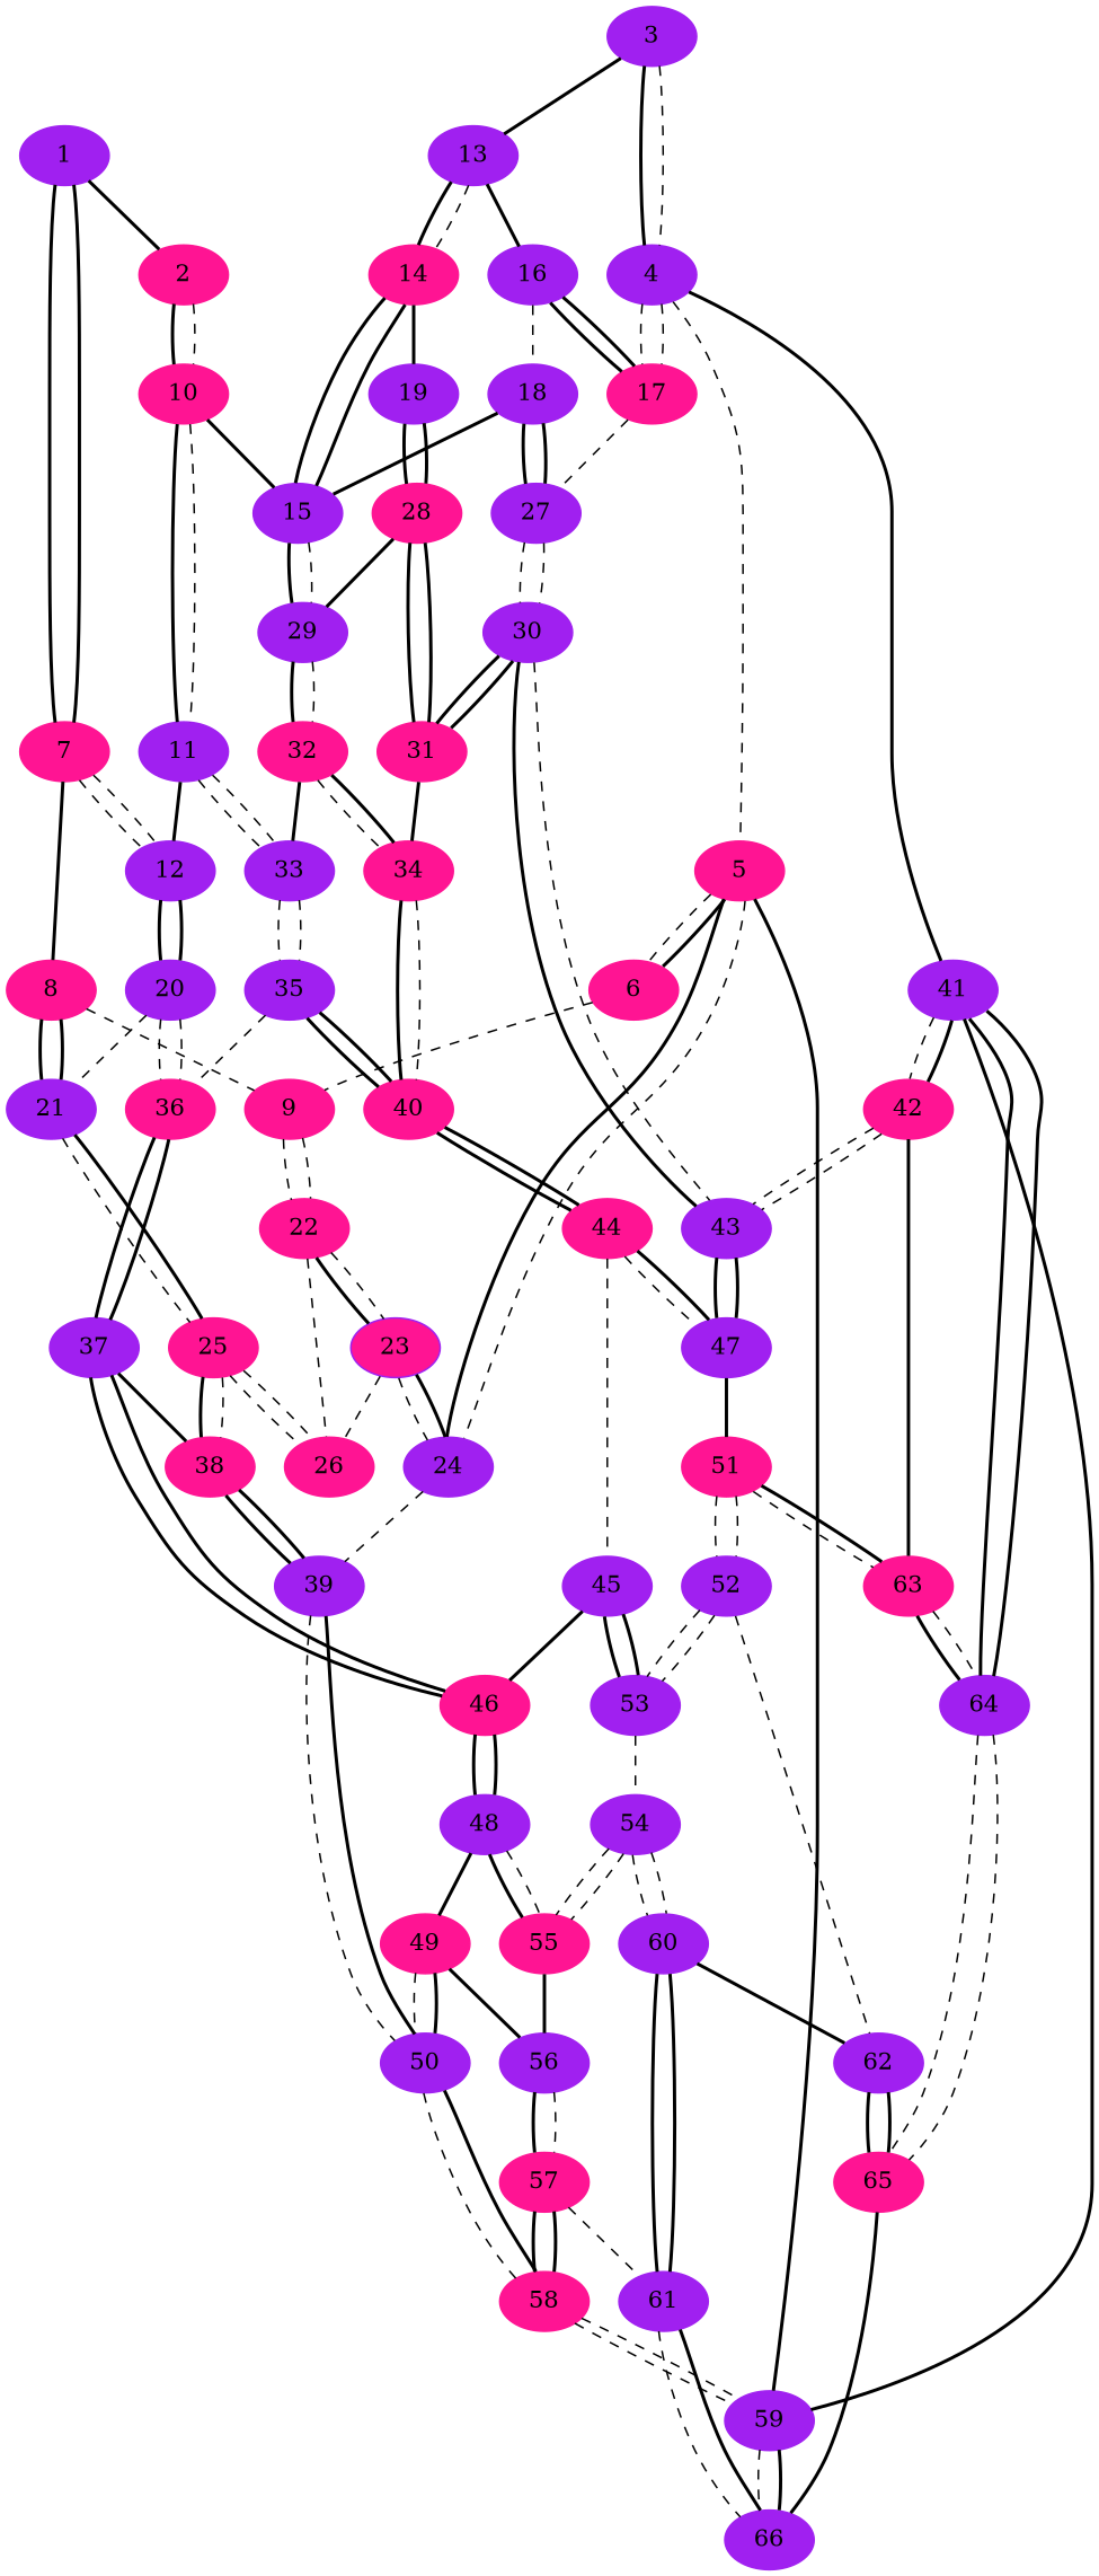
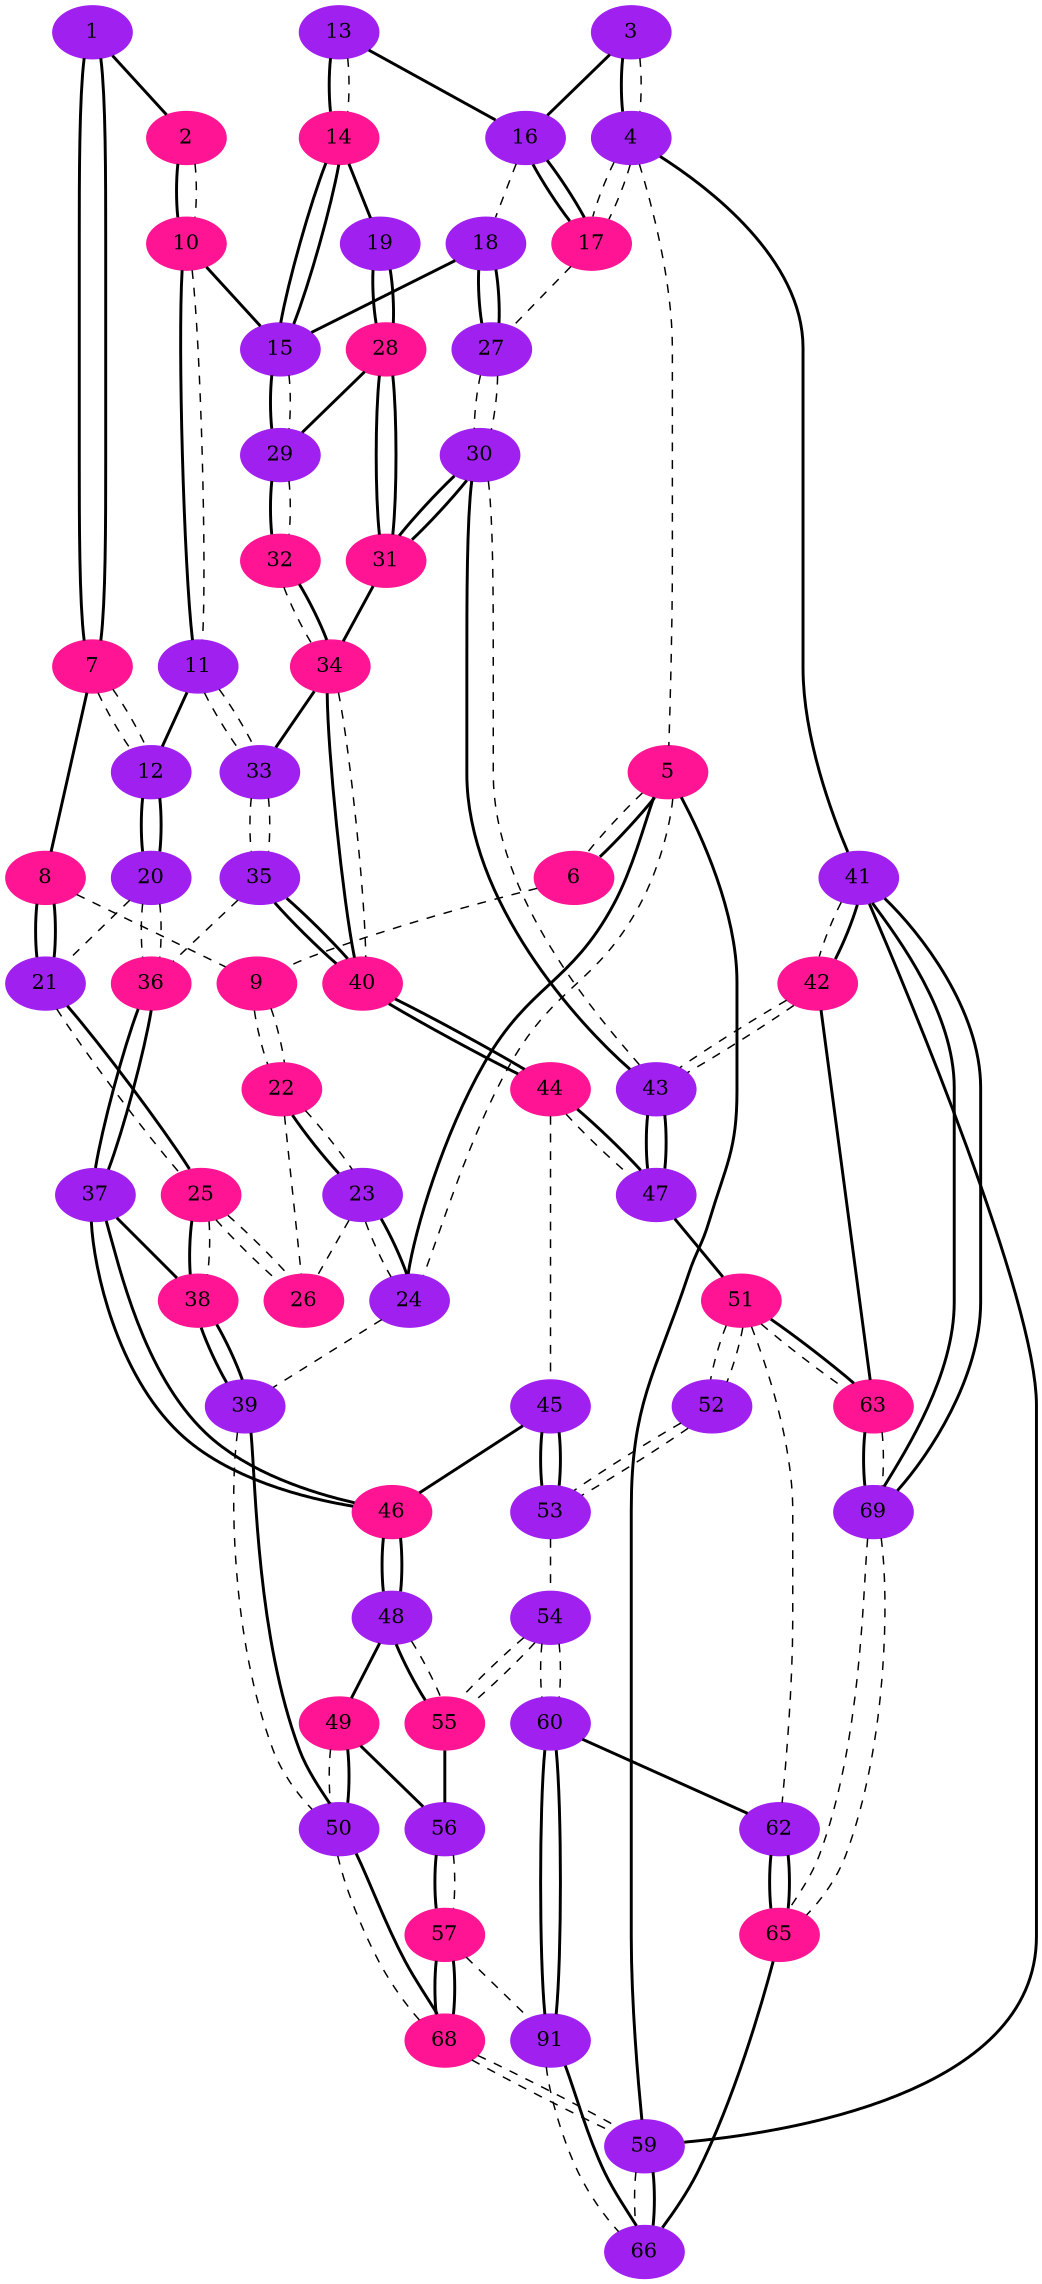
  graph {
    node [color=purple style=filled]
    edge [style=bold]
    2 [color=deeppink]
    1
    7 [color=deeppink]
    10 [color=deeppink]
    8 [color=deeppink]
    12
    3
    4
    13
    11
    15
    5 [color=deeppink]
    17 [color=deeppink]
    41
    14 [color=deeppink]
    16
    6 [color=deeppink]
    24
    59
    27
    42 [color=deeppink]
-   64
+   64 [label=69]
    9 [color=deeppink]
    39
    66
    22 [color=deeppink]
    21
    20
    25 [color=deeppink]
-   23 [fillcolor=deeppink]
+   23
    26 [color=deeppink]
    33
    29
    35
    36 [color=deeppink]
    19
    18
    28 [color=deeppink]
    32 [color=deeppink]
    30
    31 [color=deeppink]
    37
    38 [color=deeppink]
    50
    43
    34 [color=deeppink]
    47
    40 [color=deeppink]
    44 [color=deeppink]
    46 [color=deeppink]
    48
-   58 [color=deeppink]
+   58 [color=deeppink label=68]
    45
    63 [color=deeppink]
    65 [color=deeppink]
    51 [color=deeppink]
    53
    54
    49 [color=deeppink]
    55 [color=deeppink]
    52
    56
    57 [color=deeppink]
    62
    60
-   61
+   61 [label=91]
    2 -- 10
    2 -- 10 [style=dashed]
    1 -- 2
    1 -- 7
    1 -- 7
    7 -- 8
    7 -- 12 [style=dashed]
    7 -- 12 [style=dashed]
    10 -- 11
    10 -- 11 [style=dashed]
    10 -- 15
    8 -- 9 [style=dashed]
    8 -- 21
    8 -- 21
    12 -- 20
    12 -- 20
    3 -- 4
    3 -- 4 [style=dashed]
-   3 -- 13
+   3 -- 16
    4 -- 5 [style=dashed]
    4 -- 17 [style=dashed]
    4 -- 17 [style=dashed]
    4 -- 41
    13 -- 14
    13 -- 14 [style=dashed]
    13 -- 16
    11 -- 12
    11 -- 33 [style=dashed]
    11 -- 33 [style=dashed]
    15 -- 29
    15 -- 29 [style=dashed]
    5 -- 6 [style=dashed]
    5 -- 6
    5 -- 24
    5 -- 24 [style=dashed]
    5 -- 59
    17 -- 27 [style=dashed]
    41 -- 59
    41 -- 42 [style=dashed]
    41 -- 42
    41 -- 64
    41 -- 64
    14 -- 15
    14 -- 15
    14 -- 19
    16 -- 17
    16 -- 17
    16 -- 18 [style=dashed]
    6 -- 9 [style=dashed]
    24 -- 39 [style=dashed]
    59 -- 66 [style=dashed]
    59 -- 66
    27 -- 30 [style=dashed]
    27 -- 30 [style=dashed]
    42 -- 43 [style=dashed]
    42 -- 43 [style=dashed]
    42 -- 63
    64 -- 65 [style=dashed]
    64 -- 65 [style=dashed]
    9 -- 22 [style=dashed]
    9 -- 22 [style=dashed]
    39 -- 50 [style=dashed]
    39 -- 50
    22 -- 23
    22 -- 23 [style=dashed]
    22 -- 26 [style=dashed]
    21 -- 25 [style=dashed]
    21 -- 25
    20 -- 21 [style=dashed]
    20 -- 36 [style=dashed]
    20 -- 36 [style=dashed]
    25 -- 26 [style=dashed]
    25 -- 26 [style=dashed]
    25 -- 38
    25 -- 38 [style=dashed]
    23 -- 24 [style=dashed]
    23 -- 24
    23 -- 26 [style=dashed]
    33 -- 35 [style=dashed]
    33 -- 35 [style=dashed]
    29 -- 32
    29 -- 32 [style=dashed]
    35 -- 36 [style=dashed]
    35 -- 40
    35 -- 40
    36 -- 37
    36 -- 37
    19 -- 28
    19 -- 28
    18 -- 15
    18 -- 27
    18 -- 27
    28 -- 29
    28 -- 31
    28 -- 31
-   32 -- 33
+   34 -- 33
    32 -- 34 [style=dashed]
    32 -- 34
    30 -- 31
    30 -- 31
    30 -- 43
    30 -- 43 [style=dashed]
    31 -- 34
    37 -- 38
    37 -- 46
    37 -- 46
    38 -- 39
    38 -- 39
    50 -- 58 [style=dashed]
    50 -- 58
    43 -- 47
    43 -- 47
    34 -- 40
    34 -- 40 [style=dashed]
    47 -- 51
    40 -- 44
    40 -- 44
    44 -- 47 [style=dashed]
    44 -- 47
    44 -- 45 [style=dashed]
    46 -- 48
    46 -- 48
    48 -- 49
    48 -- 55
    48 -- 55 [style=dashed]
    58 -- 59 [style=dashed]
    58 -- 59 [style=dashed]
    45 -- 46
    45 -- 53
    45 -- 53
    63 -- 64
    63 -- 64 [style=dashed]
    65 -- 66
    51 -- 63 [style=dashed]
    51 -- 63
    51 -- 52 [style=dashed]
    51 -- 52 [style=dashed]
    53 -- 54 [style=dashed]
    54 -- 55 [style=dashed]
    54 -- 55 [style=dashed]
    54 -- 60 [style=dashed]
    54 -- 60 [style=dashed]
    49 -- 50 [style=dashed]
    49 -- 50
    49 -- 56
    55 -- 56
    52 -- 53 [style=dashed]
    52 -- 53 [style=dashed]
-   52 -- 62 [style=dashed]
+   51 -- 62 [style=dashed]
    56 -- 57
    56 -- 57 [style=dashed]
    57 -- 58
    57 -- 58
    57 -- 61 [style=dashed]
    62 -- 65
    62 -- 65
    60 -- 62
    60 -- 61
    60 -- 61
    61 -- 66 [style=dashed]
    61 -- 66
  }
